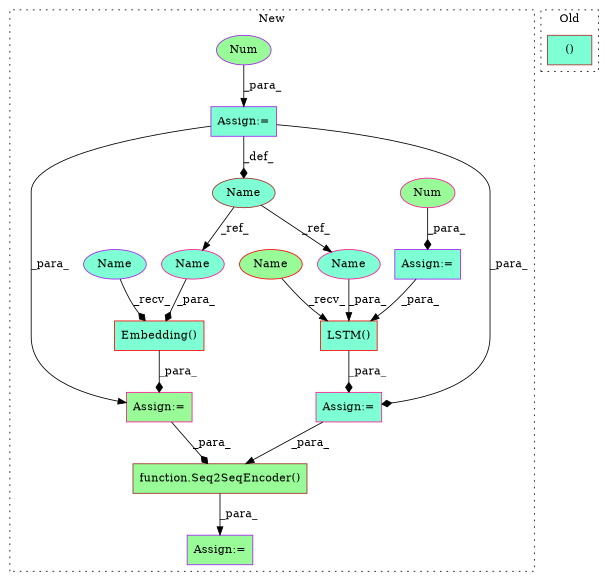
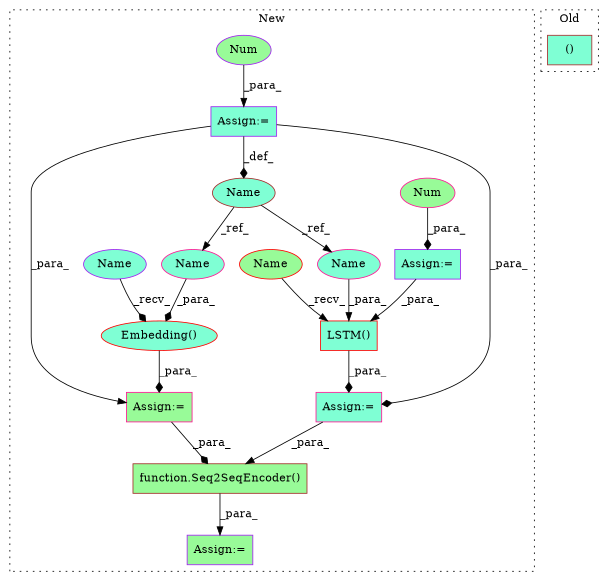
  digraph {
    node [a=87 l=3 shape=box style=filled fillcolor=aquamarine color=purple]
    edge [arrowhead=normal]
    n1 [a=75 l="8,137" label="LSTM()" s="5426,5461" color=red]
-   n2 [a=75 l="13,1" label="Embedding()" s="5363,5402" color=red]
+   n2 [a=75 l="13,1" label="Embedding()" s="5363,5402" shape=ellipse color=red]
    n3 [l=14 label=Name s=5158 shape=ellipse color=brown]
    n4 [a=75 l="15,1" label="function.Seq2SeqEncoder()" s="5625,5661" fillcolor=palegreen color=brown]
    n5 [a=68 label="Assign:=" s=5198]
    n6 [a=76 l=2 label=Num s=5201 shape=ellipse fillcolor=palegreen color=deeppink]
    n7 [a=68 label="Assign:=" s=5172]
    n8 [a=76 l=2 label=Num s=5175 shape=ellipse fillcolor=palegreen]
    n9 [a=68 label="Assign:=" s=5423 color=deeppink]
    n10 [a=68 label="Assign:=" s=5622 fillcolor=palegreen]
    n11 [a=68 label="Assign:=" s=5360 fillcolor=palegreen color=deeppink]
    n12 [l=2 label=Name s=5426 shape=ellipse fillcolor=palegreen color=red]
    n13 [l=2 label=Name s=5363 shape=ellipse]
    n14 [l=14 label=Name s=5434 shape=ellipse color=deeppink]
    n15 [l=14 label=Name s=5388 shape=ellipse color=deeppink]
    n16 [a=54 l=13 label="()" s=4636 color=brown]
    subgraph cluster_1 {
      label=New
      style=dotted
      n1
      n2
      n3
      n4
      n5
      n6
      n7
      n8
      n9
      n10
      n11
      n12
      n13
      n14
      n15
    }
    subgraph cluster_2 {
      label=Old
      style=dotted
      n16
    }
    n1 -> n9 [label=_para_ arrowhead=diamond]
    n2 -> n11 [label=_para_ arrowhead=diamond]
    n3 -> n14 [label=_ref_]
    n3 -> n15 [label=_ref_]
    n4 -> n10 [label=_para_]
    n5 -> n1 [label=_para_]
    n6 -> n5 [label=_para_ arrowhead=diamond]
    n7 -> n3 [label=_def_ arrowhead=diamond]
    n7 -> n9 [label=_para_ arrowhead=diamond]
    n7 -> n11 [label=_para_]
    n8 -> n7 [label=_para_]
    n9 -> n4 [label=_para_]
    n11 -> n4 [label=_para_ arrowhead=diamond]
    n12 -> n1 [label=_recv_]
    n13 -> n2 [label=_recv_ arrowhead=diamond]
    n14 -> n1 [label=_para_]
    n15 -> n2 [label=_para_ arrowhead=diamond]
  }
